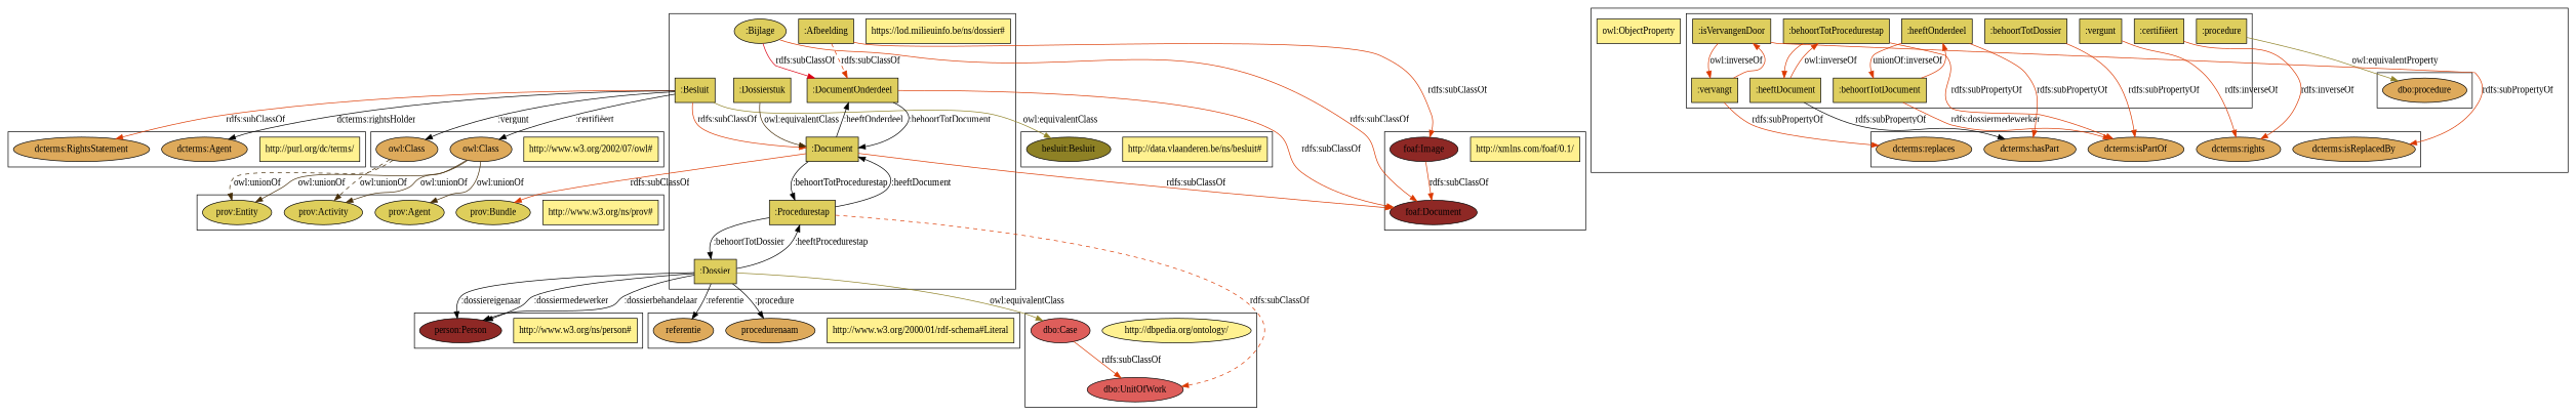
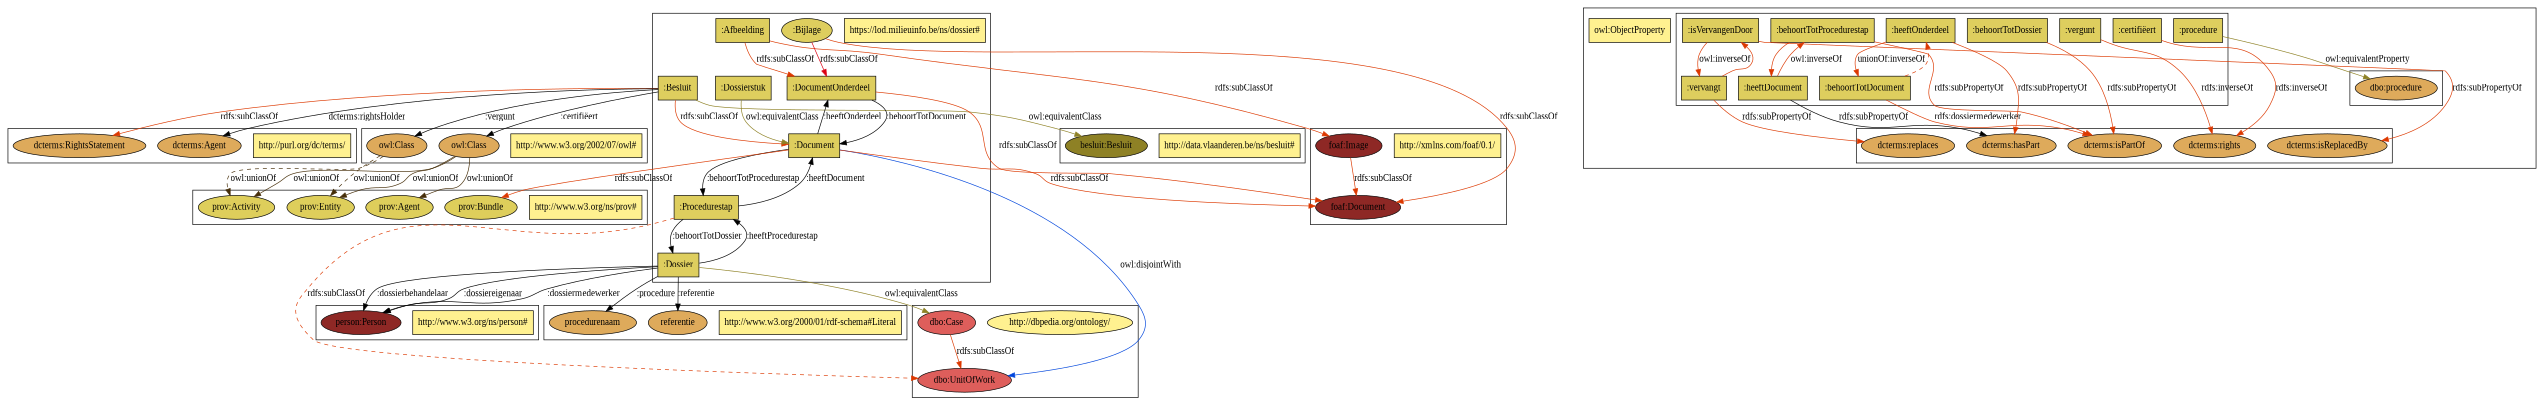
  digraph {
    bgcolor="#ffffff"
    fontname="Liberation Serif"
    node [fillcolor="#DECE5E" fontname="Liberation Serif" shape=box style=filled]
    edge [color="#DC3800" fontname="Liberation Serif"]
    "http://dbpedia.org/ontology/" [fillcolor="#FFF190" shape=ellipse]
    "dbo:Case" [fillcolor="#DE5E5B" shape=""]
    "dbo:UnitOfWork" [fillcolor="#DE5E5B" shape=""]
    "https://lod.milieuinfo.be/ns/dossier#" [fillcolor="#FFF190"]
    ":Afbeelding"
    ":Besluit"
    ":Bijlage" [shape=ellipse]
    ":Document"
    ":DocumentOnderdeel"
    ":Dossier"
    ":Procedurestap"
    ":Dossierstuk"
    "http://xmlns.com/foaf/0.1/" [fillcolor="#FFF190"]
    "foaf:Document" [fillcolor="#8E2825" shape=""]
    "foaf:Image" [fillcolor="#8E2825" shape=""]
    "http://www.w3.org/ns/person#" [fillcolor="#FFF190"]
    "person:Person" [fillcolor="#8E2825" shape=""]
    "http://data.vlaanderen.be/ns/besluit#" [fillcolor="#FFF190"]
    "besluit:Besluit" [fillcolor="#8E8125" shape=""]
    "http://www.w3.org/ns/prov#" [fillcolor="#FFF190"]
    "prov:Bundle" [fillcolor="#DECE5B" shape=""]
    "prov:Activity" [fillcolor="#DECE5B" shape=""]
    "prov:Entity" [fillcolor="#DECE5B" shape=""]
    "prov:Agent" [fillcolor="#DECE5B" shape=""]
    "http://purl.org/dc/terms/" [fillcolor="#FFF190"]
    "dcterms:RightsStatement" [fillcolor="#DEAA5B" shape=""]
    "dcterms:Agent" [fillcolor="#DEAA5B" shape=""]
    "http://www.w3.org/2002/07/owl#" [fillcolor="#FFF190"]
    n29 [fillcolor="#DEAA5B" label="owl:Class" shape=""]
    n30 [fillcolor="#DEAA5B" label="owl:Class" shape=""]
    "http://www.w3.org/2000/01/rdf-schema#Literal" [fillcolor="#FFF190"]
    procedurenaam [fillcolor="#DEAA5B" shape=""]
    referentie [fillcolor="#DEAA5B" shape=""]
    "dcterms:isPartOf" [fillcolor="#DEAA5B" shape=""]
    "dcterms:hasPart" [fillcolor="#DEAA5B" shape=""]
    "dcterms:rights" [fillcolor="#DEAA5B" shape=""]
    "dcterms:replaces" [fillcolor="#DEAA5B" shape=""]
    "dcterms:isReplacedBy" [fillcolor="#DEAA5B" shape=""]
    ":heeftOnderdeel"
    ":behoortTotProcedurestap"
    ":behoortTotDocument"
    ":behoortTotDossier"
    ":heeftDocument"
    ":certifiëert"
    ":vergunt"
    ":procedure"
    ":isVervangenDoor"
    ":vervangt"
    "dbo:procedure" [fillcolor="#DEAA5B" shape=""]
    "owl:ObjectProperty" [fillcolor="#FFF190"]
    subgraph cluster_1 {
      "http://dbpedia.org/ontology/"
      "dbo:Case"
      "dbo:UnitOfWork"
    }
    subgraph cluster_2 {
      "https://lod.milieuinfo.be/ns/dossier#"
      ":Afbeelding"
      ":Besluit"
      ":Bijlage"
      ":Document"
      ":DocumentOnderdeel"
      ":Dossier"
      ":Procedurestap"
      ":Dossierstuk"
    }
    subgraph cluster_3 {
      "http://xmlns.com/foaf/0.1/"
      "foaf:Document"
      "foaf:Image"
    }
    subgraph cluster_4 {
      "http://www.w3.org/ns/person#"
      "person:Person"
    }
    subgraph cluster_5 {
      "http://data.vlaanderen.be/ns/besluit#"
      "besluit:Besluit"
    }
    subgraph cluster_6 {
      "http://www.w3.org/ns/prov#"
      "prov:Bundle"
      "prov:Activity"
      "prov:Entity"
      "prov:Agent"
    }
    subgraph cluster_7 {
      "http://purl.org/dc/terms/"
      "dcterms:RightsStatement"
      "dcterms:Agent"
    }
    subgraph cluster_8 {
      "http://www.w3.org/2002/07/owl#"
      n29
      n30
    }
    subgraph cluster_9 {
      "http://www.w3.org/2000/01/rdf-schema#Literal"
      procedurenaam
      referentie
    }
    subgraph cluster_10 {
      "owl:ObjectProperty"
      subgraph cluster_11 {
        "dcterms:isPartOf"
        "dcterms:hasPart"
        "dcterms:rights"
        "dcterms:replaces"
        "dcterms:isReplacedBy"
      }
      subgraph cluster_12 {
        ":heeftOnderdeel"
        ":behoortTotProcedurestap"
        ":behoortTotDocument"
        ":behoortTotDossier"
        ":heeftDocument"
        ":certifiëert"
        ":vergunt"
        ":procedure"
        ":isVervangenDoor"
        ":vervangt"
      }
      subgraph cluster_13 {
        "dbo:procedure"
      }
    }
    "dbo:Case" -> "dbo:UnitOfWork" [label="rdfs:subClassOf"]
-   ":Afbeelding" -> ":DocumentOnderdeel" [label="rdfs:subClassOf" style=dashed]
+   ":Afbeelding" -> ":DocumentOnderdeel" [label="rdfs:subClassOf"]
    ":Afbeelding" -> "foaf:Image" [label="rdfs:subClassOf"]
    ":Besluit" -> ":Document" [label="rdfs:subClassOf"]
    ":Besluit" -> "besluit:Besluit" [color="#8E8125" label="owl:equivalentClass"]
    ":Besluit" -> "dcterms:RightsStatement" [label="rdfs:subClassOf"]
    ":Besluit" -> "dcterms:Agent" [label="dcterms:rightsHolder" color=""]
    ":Besluit" -> n29 [label=":vergunt" color=""]
    ":Besluit" -> n30 [label=":certifiëert" color=""]
    ":Bijlage" -> ":DocumentOnderdeel" [color="#dc0012" label="rdfs:subClassOf"]
    ":Bijlage" -> "foaf:Document" [label="rdfs:subClassOf"]
+   ":Document" -> "dbo:UnitOfWork" [color="#0045dc" label="owl:disjointWith"]
    ":Document" -> ":DocumentOnderdeel" [label=":heeftOnderdeel" color=""]
    ":Document" -> ":Procedurestap" [label=":behoortTotProcedurestap" color=""]
    ":Document" -> "foaf:Document" [label="rdfs:subClassOf"]
    ":Document" -> "prov:Bundle" [label="rdfs:subClassOf"]
    ":DocumentOnderdeel" -> ":Document" [label=":behoortTotDocument" color=""]
    ":DocumentOnderdeel" -> "foaf:Document" [label="rdfs:subClassOf"]
    ":Dossier" -> "dbo:Case" [color="#8E8125" label="owl:equivalentClass"]
    ":Dossier" -> ":Procedurestap" [label=":heeftProcedurestap" color=""]
    ":Dossier" -> "person:Person" [label=":dossierbehandelaar" color=""]
    ":Dossier" -> "person:Person" [label=":dossiereigenaar" color=""]
    ":Dossier" -> "person:Person" [label=":dossiermedewerker" color=""]
    ":Dossier" -> procedurenaam [label=":procedure" color=""]
    ":Dossier" -> referentie [label=":referentie" color=""]
    ":Procedurestap" -> "dbo:UnitOfWork" [label="rdfs:subClassOf" style=dashed]
    ":Procedurestap" -> ":Document" [label=":heeftDocument" color=""]
    ":Procedurestap" -> ":Dossier" [label=":behoortTotDossier" color=""]
-   ":Dossierstuk" -> ":Document" [color="#452D08" label="owl:equivalentClass"]
+   ":Dossierstuk" -> ":Document" [color="#8E8125" label="owl:equivalentClass"]
    "foaf:Image" -> "foaf:Document" [label="rdfs:subClassOf"]
    n29 -> "prov:Activity" [color="#452D08" label="owl:unionOf" style=dashed]
    n29 -> "prov:Entity" [color="#452D08" label="owl:unionOf" style=dashed]
    n30 -> "prov:Activity" [color="#452D08" label="owl:unionOf"]
    n30 -> "prov:Entity" [color="#452D08" label="owl:unionOf"]
    n30 -> "prov:Agent" [color="#452D08" label="owl:unionOf"]
    ":heeftOnderdeel" -> "dcterms:hasPart" [label="rdfs:subPropertyOf"]
    ":heeftOnderdeel" -> ":behoortTotDocument" [color="#DC3801" label="unionOf:inverseOf"]
    ":behoortTotProcedurestap" -> "dcterms:isPartOf" [label="rdfs:subPropertyOf"]
    ":behoortTotProcedurestap" -> ":heeftDocument" [color="#DC3801"]
    ":behoortTotDocument" -> "dcterms:isPartOf" [label="rdfs:dossiermedewerker"]
-   ":behoortTotDocument" -> ":heeftOnderdeel" [color="#DC3801"]
+   ":behoortTotDocument" -> ":heeftOnderdeel" [color="#DC3801" style=dashed]
    ":behoortTotDossier" -> "dcterms:isPartOf" [label="rdfs:subPropertyOf"]
    ":heeftDocument" -> "dcterms:hasPart" [color=black label="rdfs:subPropertyOf"]
    ":heeftDocument" -> ":behoortTotProcedurestap" [color="#DC3801" label="owl:inverseOf"]
    ":certifiëert" -> "dcterms:rights" [color="#DC3801" label="rdfs:inverseOf"]
    ":vergunt" -> "dcterms:rights" [color="#DC3801" label="rdfs:inverseOf"]
    ":procedure" -> "dbo:procedure" [color="#8E8125" label="owl:equivalentProperty"]
    ":isVervangenDoor" -> "dcterms:isReplacedBy" [label="rdfs:subPropertyOf"]
    ":isVervangenDoor" -> ":vervangt" [color="#DC3801" label="owl:inverseOf"]
    ":vervangt" -> "dcterms:replaces" [label="rdfs:subPropertyOf"]
    ":vervangt" -> ":isVervangenDoor" [color="#DC3801"]
  }
